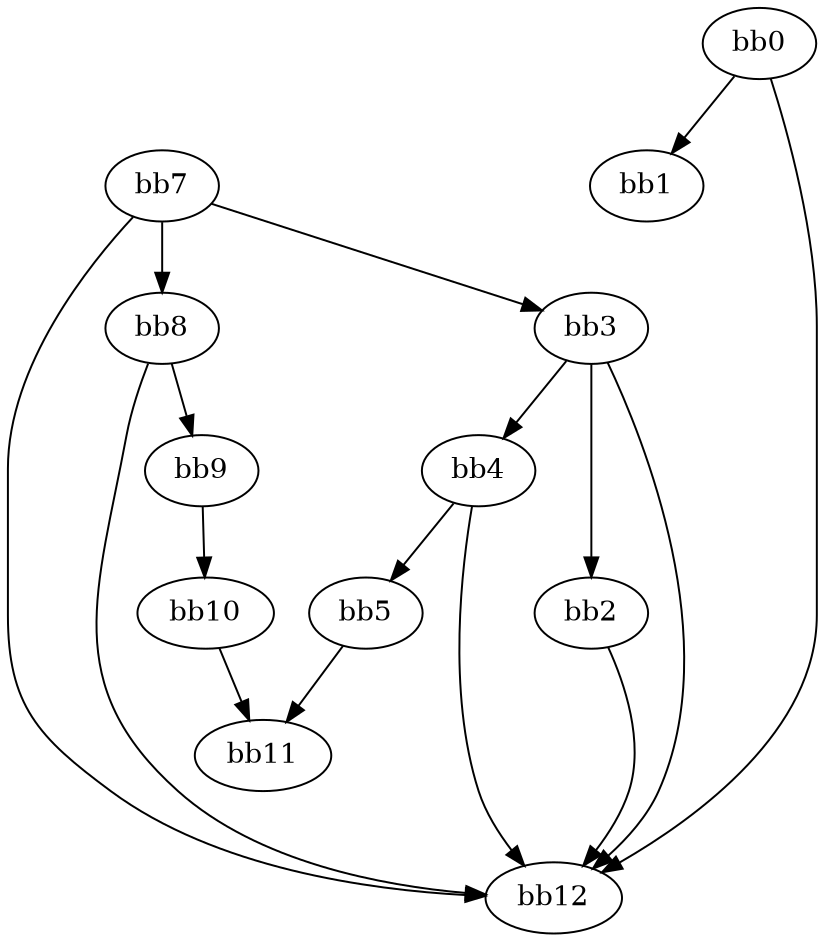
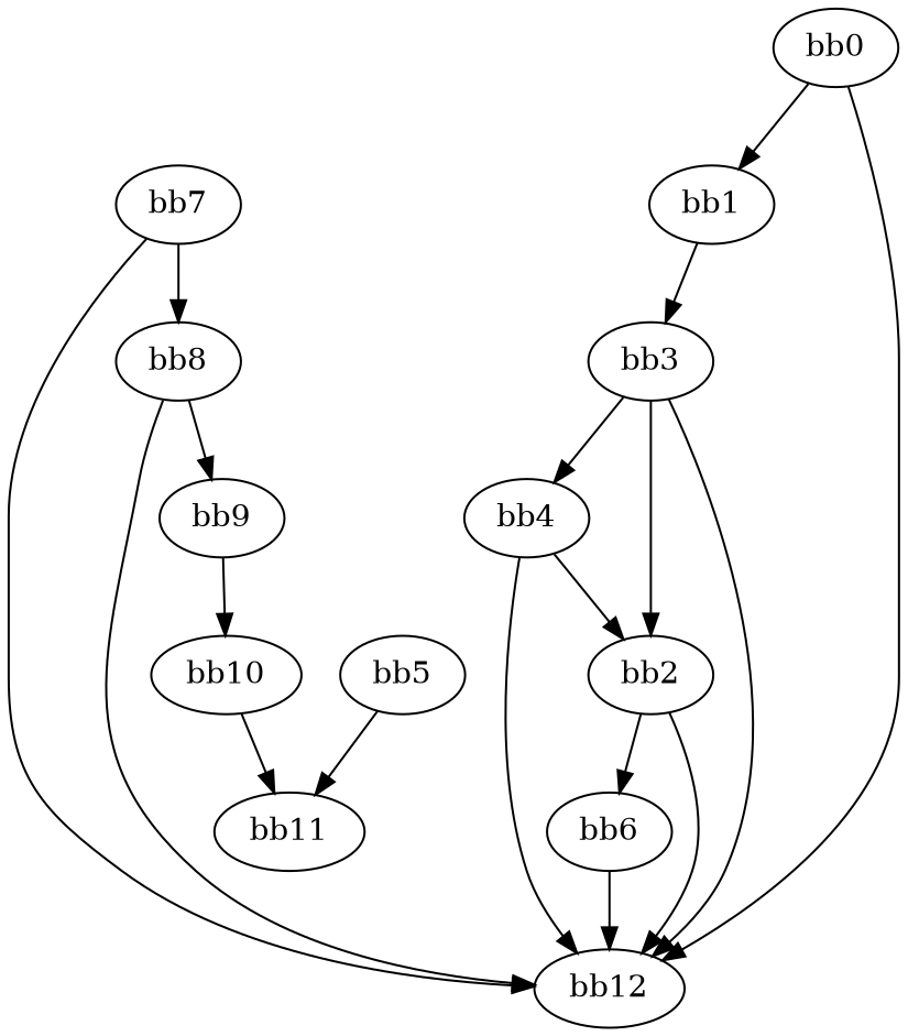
  digraph {
    n1 [label="bb0\l"]
    n2 [label="bb1\l"]
    n3 [label="bb12\l"]
    n4 [label="bb3\l"]
    n5 [label="bb2\l"]
+   n6 [label="bb6\l"]
    n7 [label="bb4\l"]
    n8 [label="bb5\l"]
    n9 [label="bb11\l"]
    n10 [label="bb7\l"]
    n11 [label="bb8\l"]
    n12 [label="bb9\l"]
    n13 [label="bb10\l"]
    n1 -> n2
    n1 -> n3
-   n10 -> n4
+   n2 -> n4
    n4 -> n3
    n4 -> n5
    n4 -> n7
    n5 -> n3
+   n5 -> n6
+   n6 -> n3
    n7 -> n3
-   n7 -> n8
+   n7 -> n5
    n8 -> n9
    n10 -> n3
    n10 -> n11
    n11 -> n3
    n11 -> n12
    n12 -> n13
    n13 -> n9
  }
